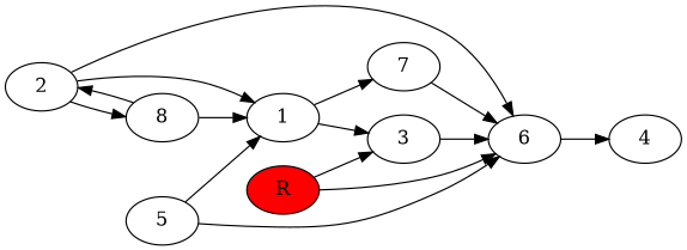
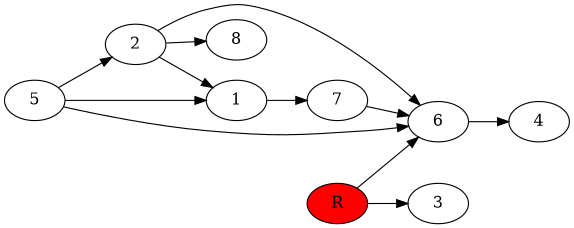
  digraph {
    rankdir=LR
    1
    3
    7
    6
    2
    8
    4
    5
    R [fillcolor="#ff0000" style=filled]
-   1 -> 3
    1 -> 7
-   3 -> 6
    7 -> 6
    6 -> 4
    2 -> 1
    2 -> 6
    2 -> 8
-   8 -> 1
-   8 -> 2
+   5 -> 2
    5 -> 1
    5 -> 6
    R -> 3
    R -> 6
  }
